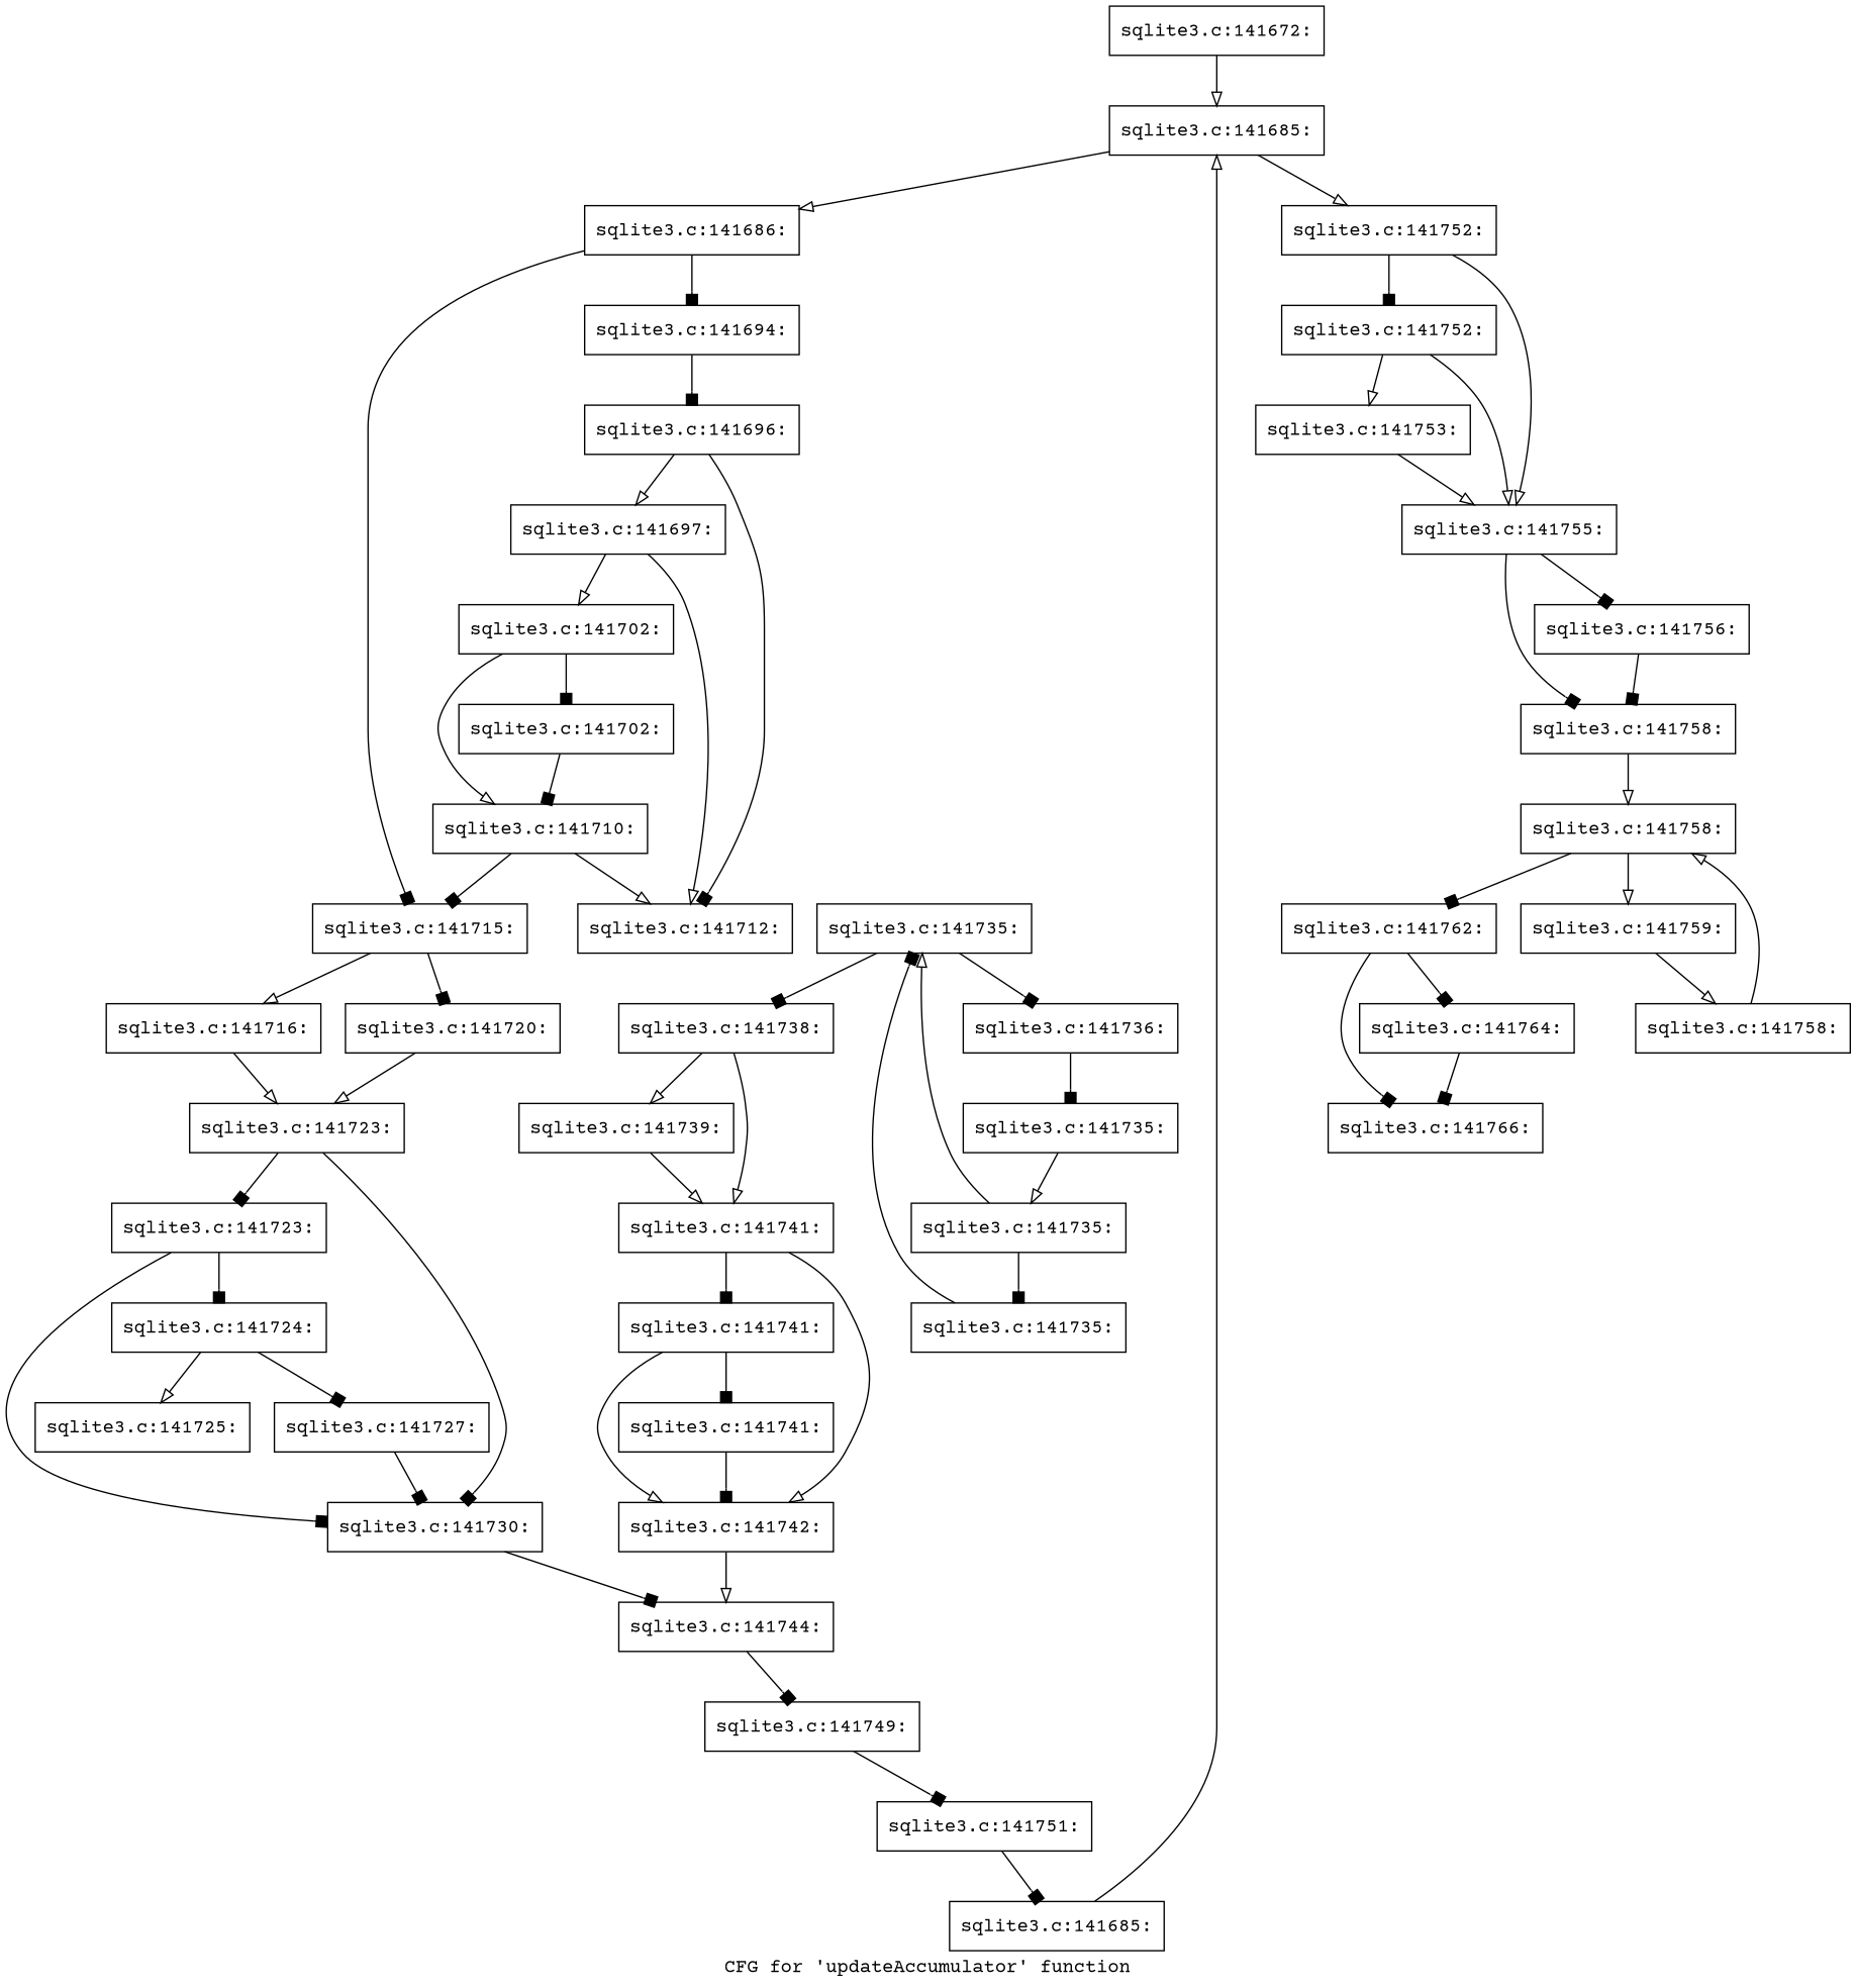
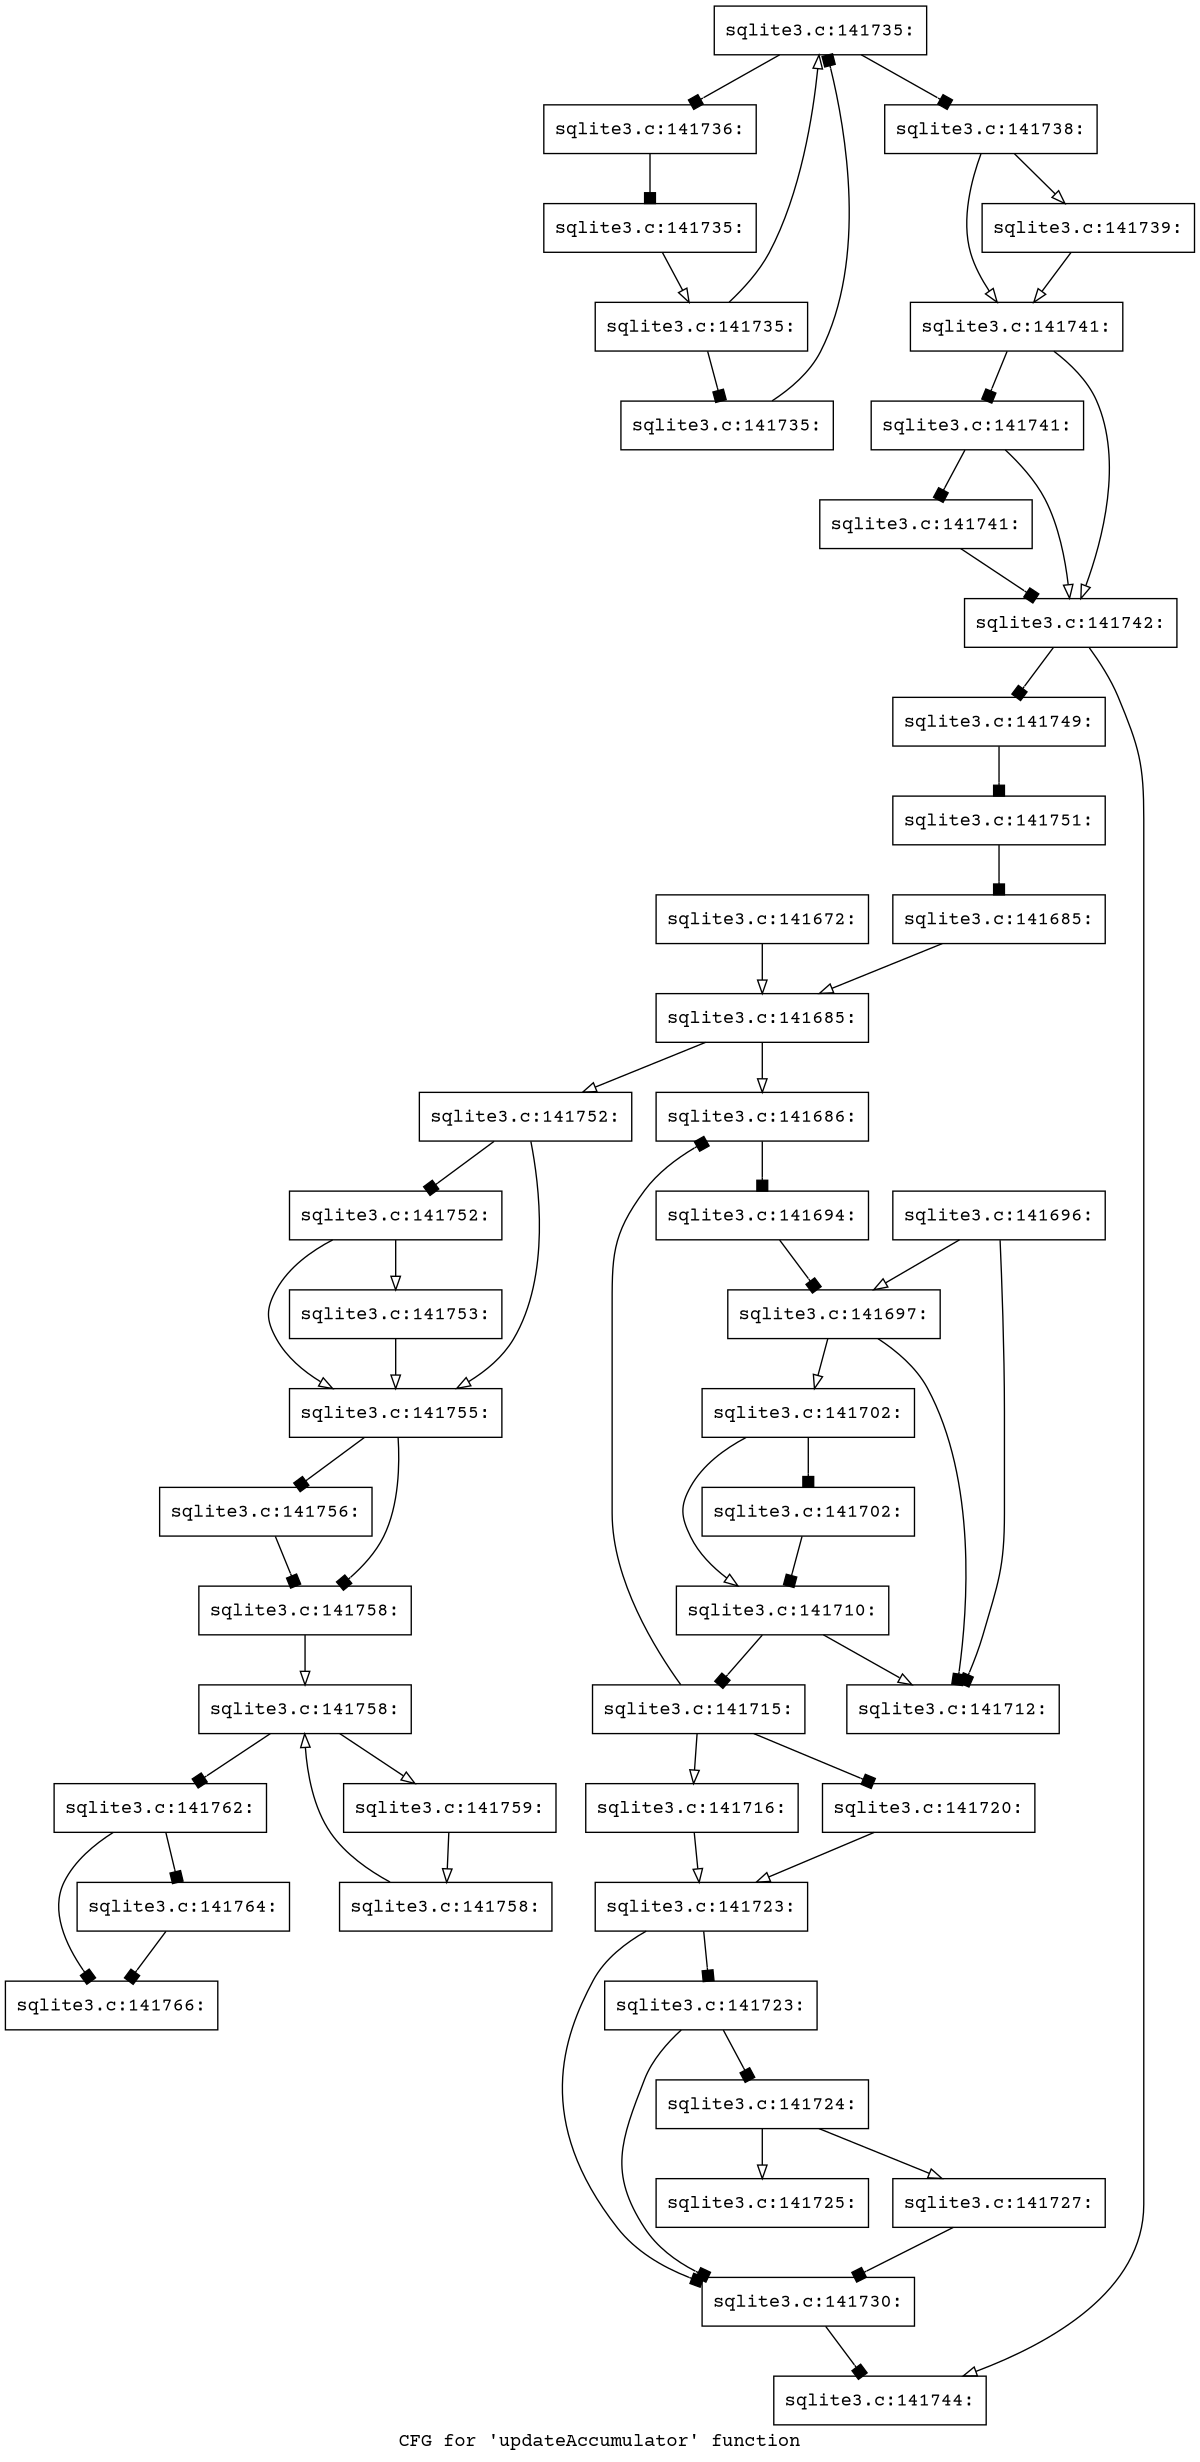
  digraph {
    fontname="Courier Prime"
    label="CFG for 'updateAccumulator' function"
    node [fontname="Courier Prime" shape=record]
    edge [arrowhead=box fontname="Courier Prime"]
    n1 [label="{sqlite3.c:141672:}"]
    n2 [label="{sqlite3.c:141685:}"]
    n3 [label="{sqlite3.c:141686:}"]
    n4 [label="{sqlite3.c:141752:}"]
    n5 [label="{sqlite3.c:141694:}"]
    n6 [label="{sqlite3.c:141715:}"]
    n7 [label="{sqlite3.c:141752:}"]
    n8 [label="{sqlite3.c:141755:}"]
    n9 [label="{sqlite3.c:141696:}"]
    n10 [label="{sqlite3.c:141716:}"]
    n11 [label="{sqlite3.c:141720:}"]
    n12 [label="{sqlite3.c:141753:}"]
    n13 [label="{sqlite3.c:141756:}"]
    n14 [label="{sqlite3.c:141758:}"]
    n15 [label="{sqlite3.c:141712:}"]
    n16 [label="{sqlite3.c:141697:}"]
    n17 [label="{sqlite3.c:141723:}"]
    n18 [label="{sqlite3.c:141702:}"]
    n19 [label="{sqlite3.c:141702:}"]
    n20 [label="{sqlite3.c:141710:}"]
    n21 [label="{sqlite3.c:141723:}"]
    n22 [label="{sqlite3.c:141730:}"]
    n23 [label="{sqlite3.c:141724:}"]
    n24 [label="{sqlite3.c:141744:}"]
    n25 [label="{sqlite3.c:141725:}"]
    n26 [label="{sqlite3.c:141727:}"]
    n27 [label="{sqlite3.c:141749:}"]
    n28 [label="{sqlite3.c:141735:}"]
    n29 [label="{sqlite3.c:141735:}"]
    n30 [label="{sqlite3.c:141735:}"]
    n31 [label="{sqlite3.c:141751:}"]
    n32 [label="{sqlite3.c:141685:}"]
    n33 [label="{sqlite3.c:141736:}"]
    n34 [label="{sqlite3.c:141738:}"]
    n35 [label="{sqlite3.c:141735:}"]
    n36 [label="{sqlite3.c:141741:}"]
    n37 [label="{sqlite3.c:141739:}"]
    n38 [label="{sqlite3.c:141741:}"]
    n39 [label="{sqlite3.c:141742:}"]
    n40 [label="{sqlite3.c:141741:}"]
    n41 [label="{sqlite3.c:141758:}"]
    n42 [label="{sqlite3.c:141759:}"]
    n43 [label="{sqlite3.c:141762:}"]
    n44 [label="{sqlite3.c:141758:}"]
    n45 [label="{sqlite3.c:141764:}"]
    n46 [label="{sqlite3.c:141766:}"]
    n1 -> n2 [arrowhead=onormal]
    n2 -> n3 [arrowhead=onormal]
    n2 -> n4 [arrowhead=onormal]
    n3 -> n5
-   n3 -> n6
+   n6 -> n3
    n4 -> n7
    n4 -> n8 [arrowhead=onormal]
-   n5 -> n9
+   n5 -> n16
    n6 -> n10 [arrowhead=onormal]
    n6 -> n11
    n7 -> n8 [arrowhead=onormal]
    n7 -> n12 [arrowhead=onormal]
    n8 -> n13
    n8 -> n14
    n9 -> n15
    n9 -> n16 [arrowhead=onormal]
    n10 -> n17 [arrowhead=onormal]
    n11 -> n17 [arrowhead=onormal]
    n12 -> n8 [arrowhead=onormal]
    n13 -> n14
    n14 -> n41 [arrowhead=onormal]
-   n16 -> n15 [arrowhead=onormal]
+   n16 -> n15
    n16 -> n18 [arrowhead=onormal]
    n17 -> n21
    n17 -> n22
    n18 -> n19
    n18 -> n20 [arrowhead=onormal]
    n19 -> n20
    n20 -> n6
    n20 -> n15 [arrowhead=onormal]
    n21 -> n22
    n21 -> n23
    n22 -> n24
    n23 -> n25 [arrowhead=onormal]
-   n23 -> n26
-   n24 -> n27
+   n23 -> n26 [arrowhead=onormal]
+   n39 -> n27
    n26 -> n22
    n27 -> n31
    n28 -> n29 [arrowhead=onormal]
    n28 -> n30
    n29 -> n33
    n29 -> n34
    n30 -> n29
    n31 -> n32
    n32 -> n2 [arrowhead=onormal]
    n33 -> n35
    n34 -> n36 [arrowhead=onormal]
    n34 -> n37 [arrowhead=onormal]
    n35 -> n28 [arrowhead=onormal]
    n36 -> n38
    n36 -> n39 [arrowhead=onormal]
    n37 -> n36 [arrowhead=onormal]
    n38 -> n39 [arrowhead=onormal]
    n38 -> n40
    n39 -> n24 [arrowhead=onormal]
    n40 -> n39
    n41 -> n42 [arrowhead=onormal]
    n41 -> n43
    n42 -> n44 [arrowhead=onormal]
    n43 -> n45
    n43 -> n46
    n44 -> n41 [arrowhead=onormal]
    n45 -> n46
  }
